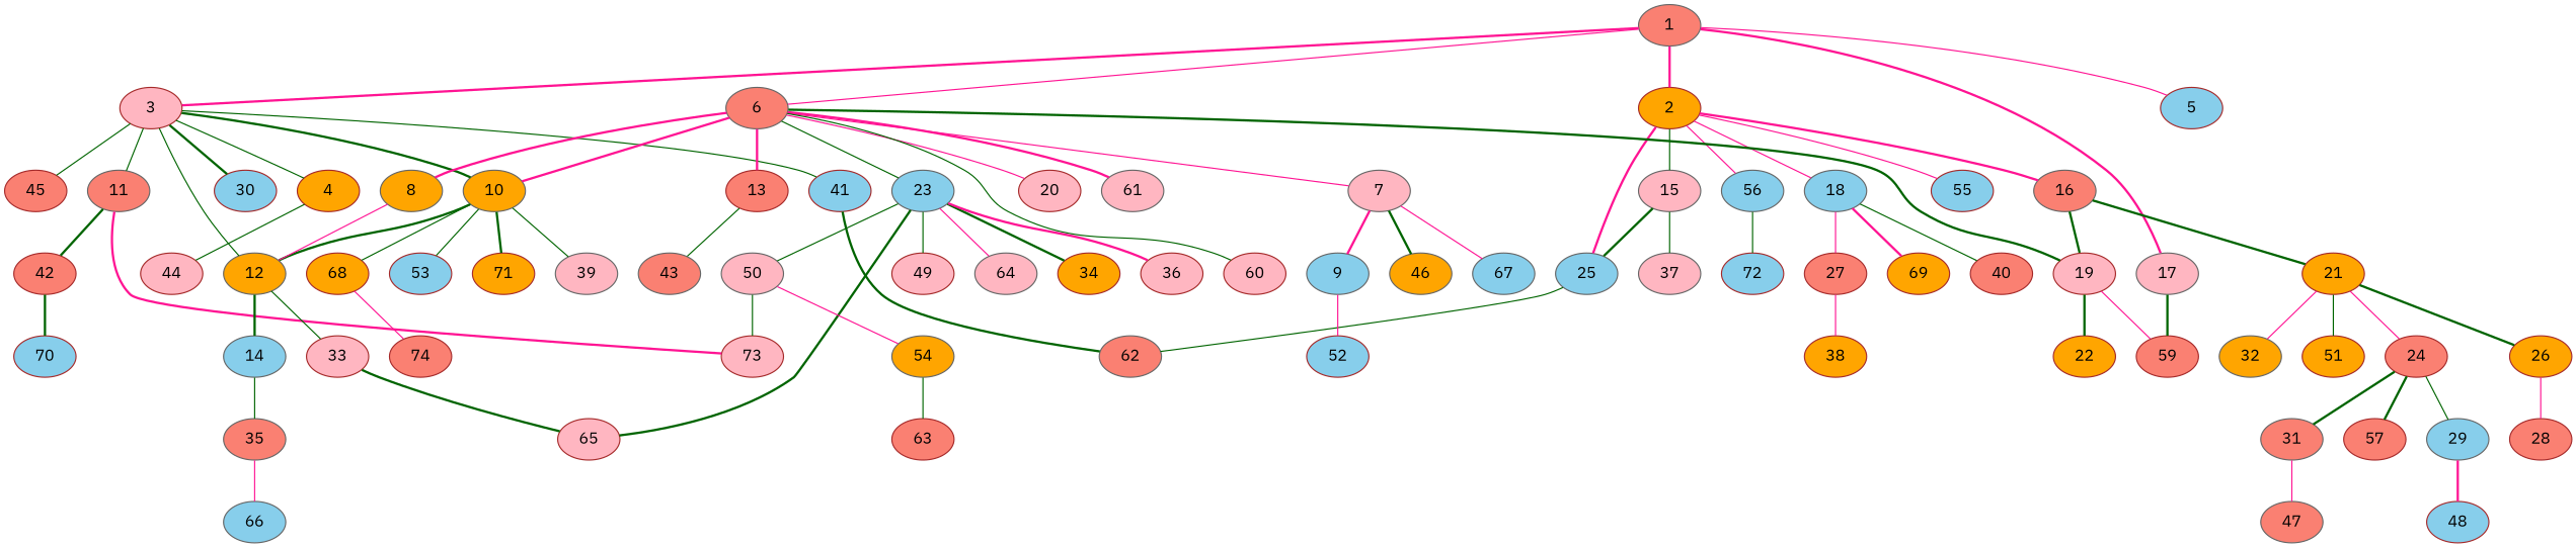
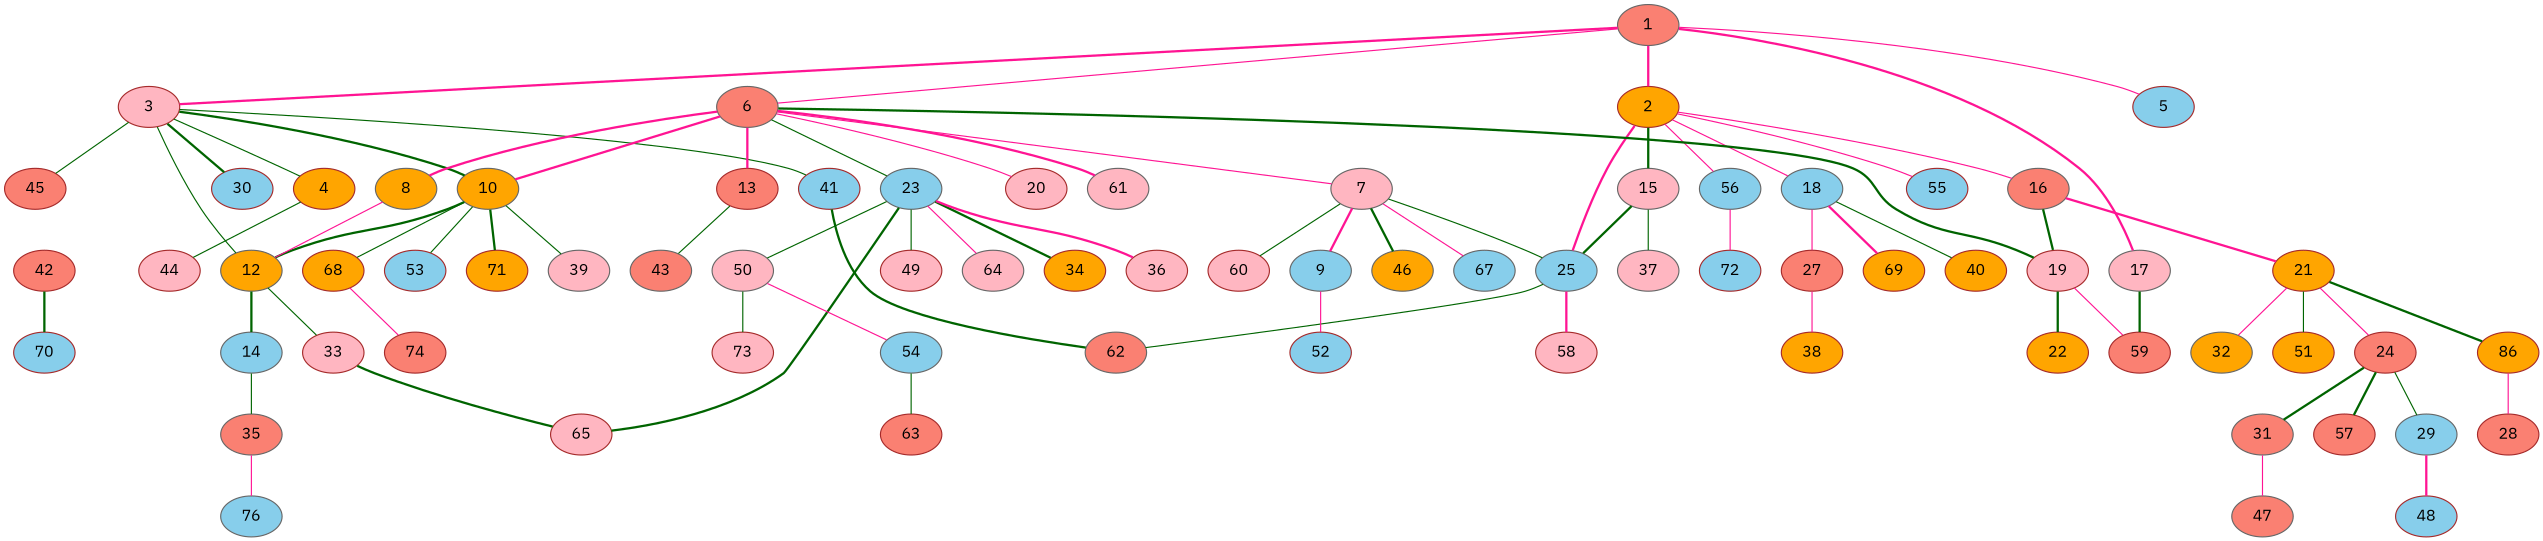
  graph {
    fontname="IBM Plex Sans"
    node [color=brown fillcolor=salmon fontname="IBM Plex Sans" style=filled]
    edge [color=darkgreen fontname="IBM Plex Sans" style=solid weight=1.0]
    1 [color=gray40]
    2 [fillcolor=orange]
    3 [fillcolor=lightpink]
    5 [fillcolor=skyblue]
    6 [color=gray40]
    17 [color=gray40 fillcolor=lightpink]
    15 [color=gray40 fillcolor=lightpink]
    16 [color=gray40]
    18 [color=gray40 fillcolor=skyblue]
    25 [color=gray40 fillcolor=skyblue]
    55 [fillcolor=skyblue]
    56 [color=gray40 fillcolor=skyblue]
    4 [fillcolor=orange]
    10 [color=gray40 fillcolor=orange]
-   11 [color=gray40]
    12 [color=gray40 fillcolor=orange]
    30 [fillcolor=skyblue]
    41 [fillcolor=skyblue]
    45
    7 [color=gray40 fillcolor=lightpink]
    8 [color=gray40 fillcolor=orange]
    13
    19 [fillcolor=lightpink]
    20 [fillcolor=lightpink]
    23 [color=gray40 fillcolor=skyblue]
    61 [color=gray40 fillcolor=lightpink]
    59
    37 [color=gray40 fillcolor=lightpink]
    21 [fillcolor=orange]
    27
-   40
+   40 [fillcolor=orange]
    69 [fillcolor=orange]
+   58 [fillcolor=lightpink]
    62 [color=gray40]
    72 [fillcolor=skyblue]
    44 [fillcolor=lightpink]
    39 [color=gray40 fillcolor=lightpink]
    53 [fillcolor=skyblue]
    68 [fillcolor=orange]
    71 [fillcolor=orange]
    42
    73 [fillcolor=lightpink]
    14 [color=gray40 fillcolor=skyblue]
    33 [fillcolor=lightpink]
    9 [color=gray40 fillcolor=skyblue]
    46 [color=gray40 fillcolor=orange]
    60 [fillcolor=lightpink]
    67 [color=gray40 fillcolor=skyblue]
    43 [color=gray40]
    22 [fillcolor=orange]
    34 [fillcolor=orange]
    36 [fillcolor=lightpink]
    49 [fillcolor=lightpink]
    50 [color=gray40 fillcolor=lightpink]
    64 [color=gray40 fillcolor=lightpink]
    65 [fillcolor=lightpink]
    52 [fillcolor=skyblue]
    74
    70 [fillcolor=skyblue]
    35 [color=gray40]
-   66 [color=gray40 fillcolor=skyblue]
+   66 [color=gray40 fillcolor=skyblue label=76]
    24
-   26 [fillcolor=orange]
+   26 [fillcolor=orange label=86]
    32 [color=gray40 fillcolor=orange]
    51 [fillcolor=orange]
    38 [fillcolor=orange]
    29 [color=gray40 fillcolor=skyblue]
    31 [color=gray40]
    57
    28
-   54 [color=gray40 fillcolor=orange]
+   54 [color=gray40 fillcolor=skyblue]
    48 [fillcolor=skyblue]
    47 [color=gray40]
    63
    1 -- 2 [color=deeppink style=bold]
    1 -- 3 [color=deeppink style=bold]
    1 -- 5 [color=deeppink]
    1 -- 6 [color=deeppink]
    1 -- 17 [color=deeppink style=bold]
-   2 -- 15 [weight=8.0]
-   2 -- 16 [color=deeppink style=bold]
+   2 -- 15 [style=bold weight=8.0]
+   2 -- 16 [color=deeppink]
    2 -- 18 [color=deeppink]
    2 -- 25 [color=deeppink style=bold]
    2 -- 55 [color=deeppink]
    2 -- 56 [color=deeppink]
    3 -- 4
    3 -- 10 [style=bold]
-   3 -- 11
    3 -- 12
    3 -- 30 [style=bold]
    3 -- 41
    3 -- 45 [weight=5.0]
    6 -- 10 [color=deeppink style=bold]
    6 -- 7 [color=deeppink]
    6 -- 8 [color=deeppink style=bold]
    6 -- 13 [color=deeppink style=bold weight=7.0]
    6 -- 19 [style=bold]
    6 -- 20 [color=deeppink]
    6 -- 23
    6 -- 61 [color=deeppink style=bold]
    17 -- 59 [style=bold weight=2.0]
    15 -- 25 [style=bold]
    15 -- 37
    16 -- 19 [style=bold]
-   16 -- 21 [style=bold]
+   16 -- 21 [color=deeppink style=bold]
    18 -- 27 [color=deeppink]
    18 -- 40
    18 -- 69 [color=deeppink style=bold]
+   25 -- 58 [color=deeppink style=bold]
    25 -- 62
-   56 -- 72
+   56 -- 72 [color=deeppink]
    4 -- 44
    10 -- 12 [style=bold]
    10 -- 39
    10 -- 53
    10 -- 68
    10 -- 71 [style=bold]
-   11 -- 42 [style=bold]
-   11 -- 73 [color=deeppink style=bold]
    12 -- 14 [style=bold weight=4.0]
    12 -- 33
    41 -- 62 [style=bold]
+   7 -- 25
    7 -- 9 [color=deeppink style=bold]
    7 -- 46 [style=bold]
-   6 -- 60
+   7 -- 60
    7 -- 67 [color=deeppink]
    8 -- 12 [color=deeppink]
    13 -- 43
    19 -- 59 [color=deeppink]
    19 -- 22 [style=bold weight=3.0]
    23 -- 34 [style=bold]
    23 -- 36 [color=deeppink style=bold]
    23 -- 49
    23 -- 50
    23 -- 64 [color=deeppink]
    23 -- 65 [style=bold]
    21 -- 24 [color=deeppink]
    21 -- 26 [style=bold]
    21 -- 32 [color=deeppink]
    21 -- 51
    27 -- 38 [color=deeppink weight=3.0]
    68 -- 74 [color=deeppink]
    42 -- 70 [style=bold]
    14 -- 35
    33 -- 65 [style=bold]
    9 -- 52 [color=deeppink]
    50 -- 73 [weight=2.0]
    50 -- 54 [color=deeppink]
    35 -- 66 [color=deeppink]
    24 -- 29
    24 -- 31 [style=bold]
    24 -- 57 [style=bold]
    26 -- 28 [color=deeppink]
    29 -- 48 [color=deeppink style=bold weight=9.0]
    31 -- 47 [color=deeppink]
    54 -- 63
  }
